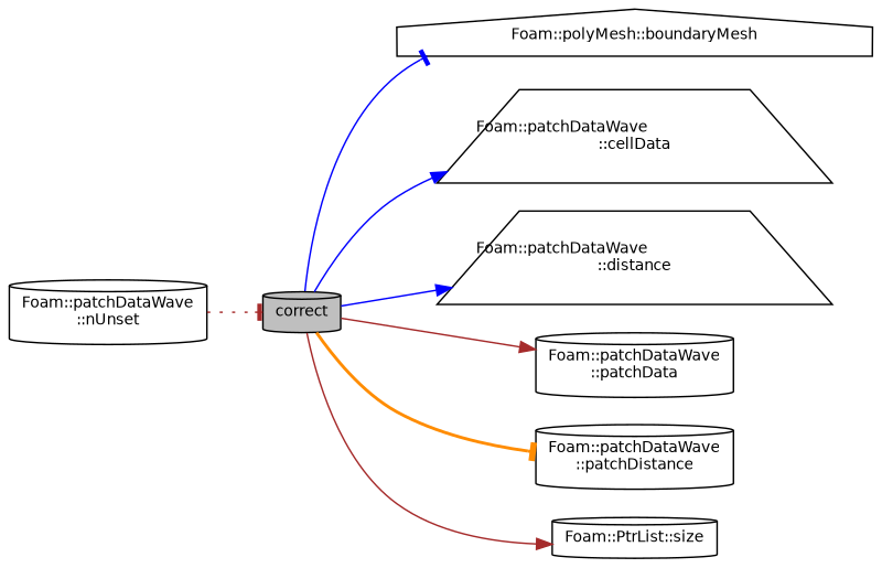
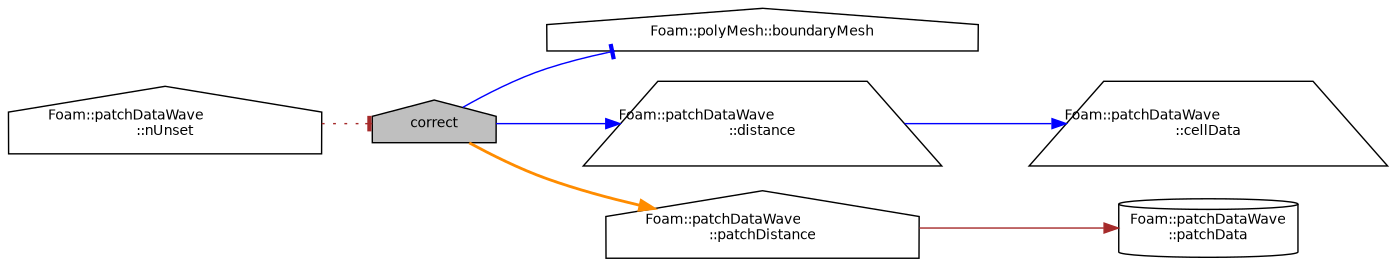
  digraph {
    rankdir=LR
    node [color=black fontname=Helvetica fontsize=10 shape=cylinder]
    edge [arrowhead=normal color=blue fontname=Helvetica fontsize=10 labelfontname=Helvetica labelfontsize=10 style=solid]
-   n1 [fillcolor=grey75 fontcolor=black height=0.2 label=correct style=filled width=0.4]
+   n1 [fillcolor=grey75 fontcolor=black height=0.2 label=correct shape=house style=filled width=0.4]
    n2 [height=0.2 label="Foam::polyMesh::boundaryMesh" shape=house width=0.4]
    n3 [height=0.2 label="Foam::patchDataWave\l::cellData" shape=trapezium width=0.4]
    n4 [height=0.2 label="Foam::patchDataWave\l::distance" shape=trapezium width=0.4]
    n5 [height=0.2 label="Foam::patchDataWave\l::patchData" width=0.4]
-   n6 [height=0.2 label="Foam::patchDataWave\l::patchDistance" width=0.4]
-   n7 [height=0.2 label="Foam::PtrList::size" width=0.4]
-   n8 [height=0.2 label="Foam::patchDataWave\l::nUnset" width=0.4]
+   n6 [height=0.2 label="Foam::patchDataWave\l::patchDistance" shape=house width=0.4]
+   n8 [height=0.2 label="Foam::patchDataWave\l::nUnset" shape=house width=0.4]
    n1 -> n2 [arrowhead=tee]
-   n1 -> n3
+   n4 -> n3
    n1 -> n4
-   n1 -> n5 [color=brown]
-   n1 -> n6 [arrowhead=tee color=darkorange style=bold]
-   n1 -> n7 [color=brown]
+   n6 -> n5 [color=brown]
+   n1 -> n6 [color=darkorange style=bold]
    n8 -> n1 [arrowhead=tee color=brown style=dotted]
  }
